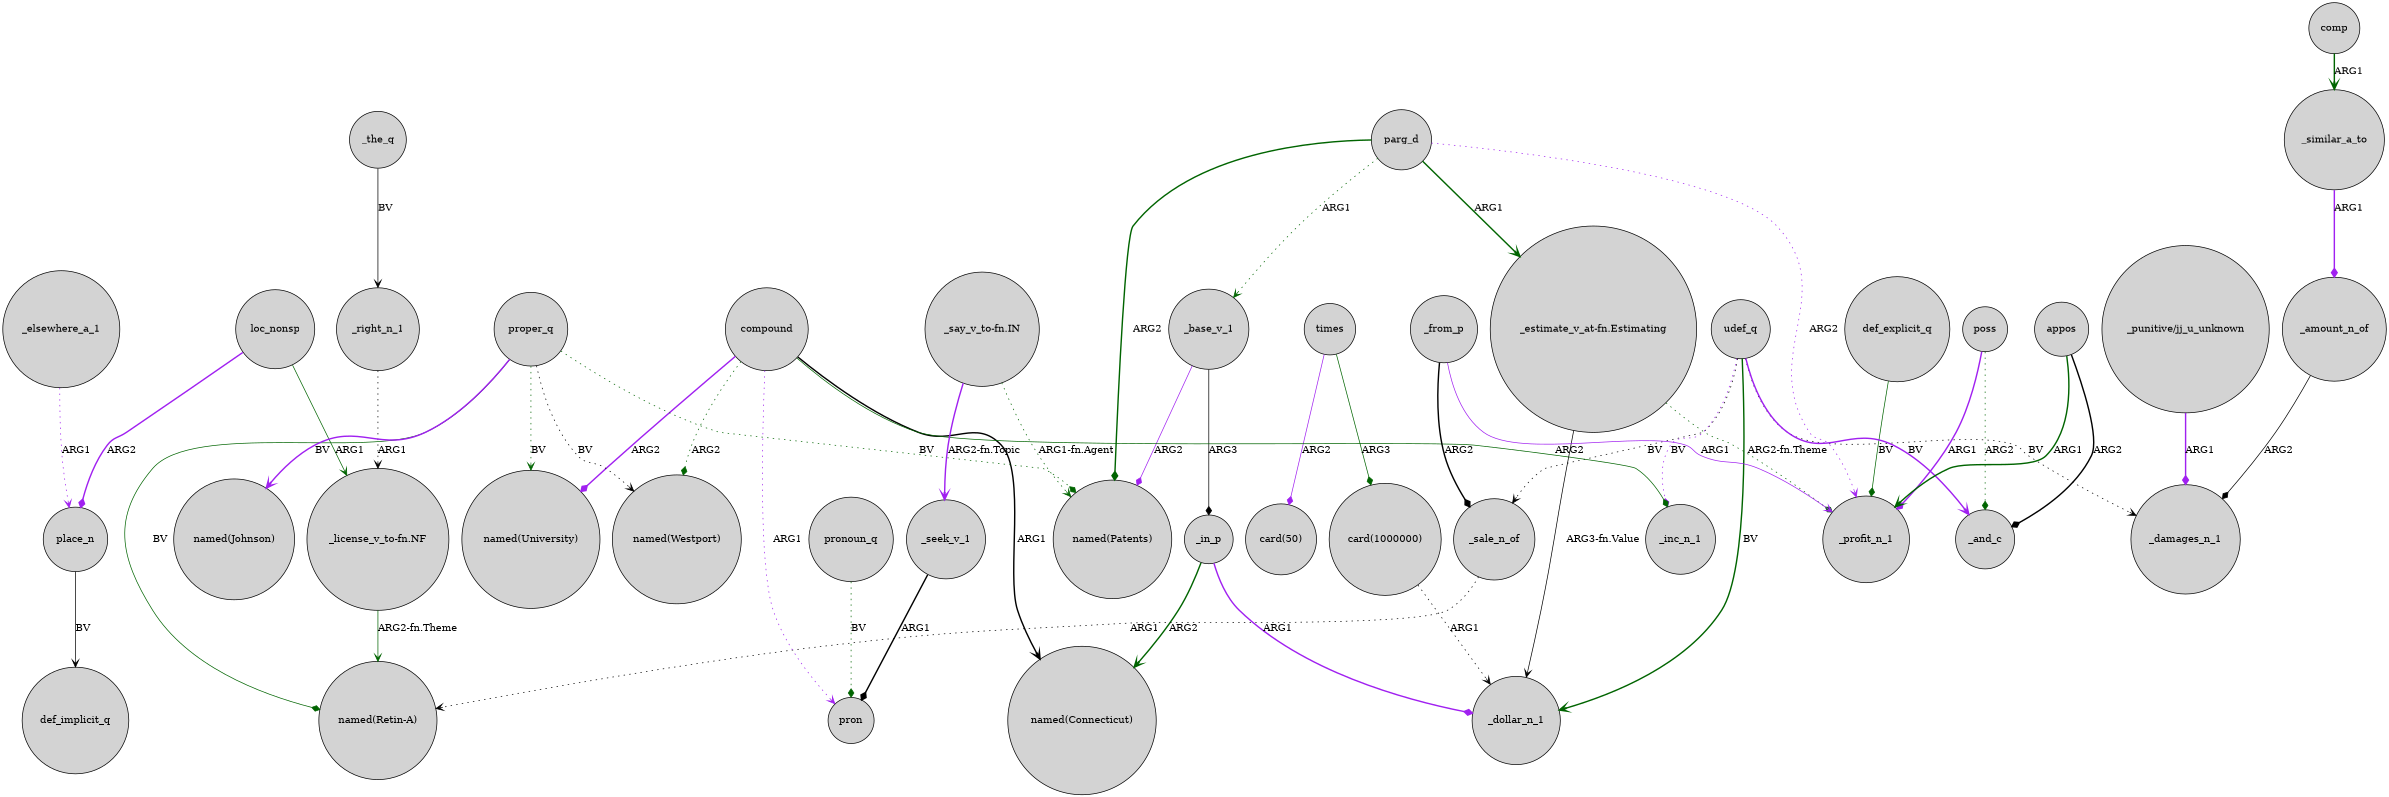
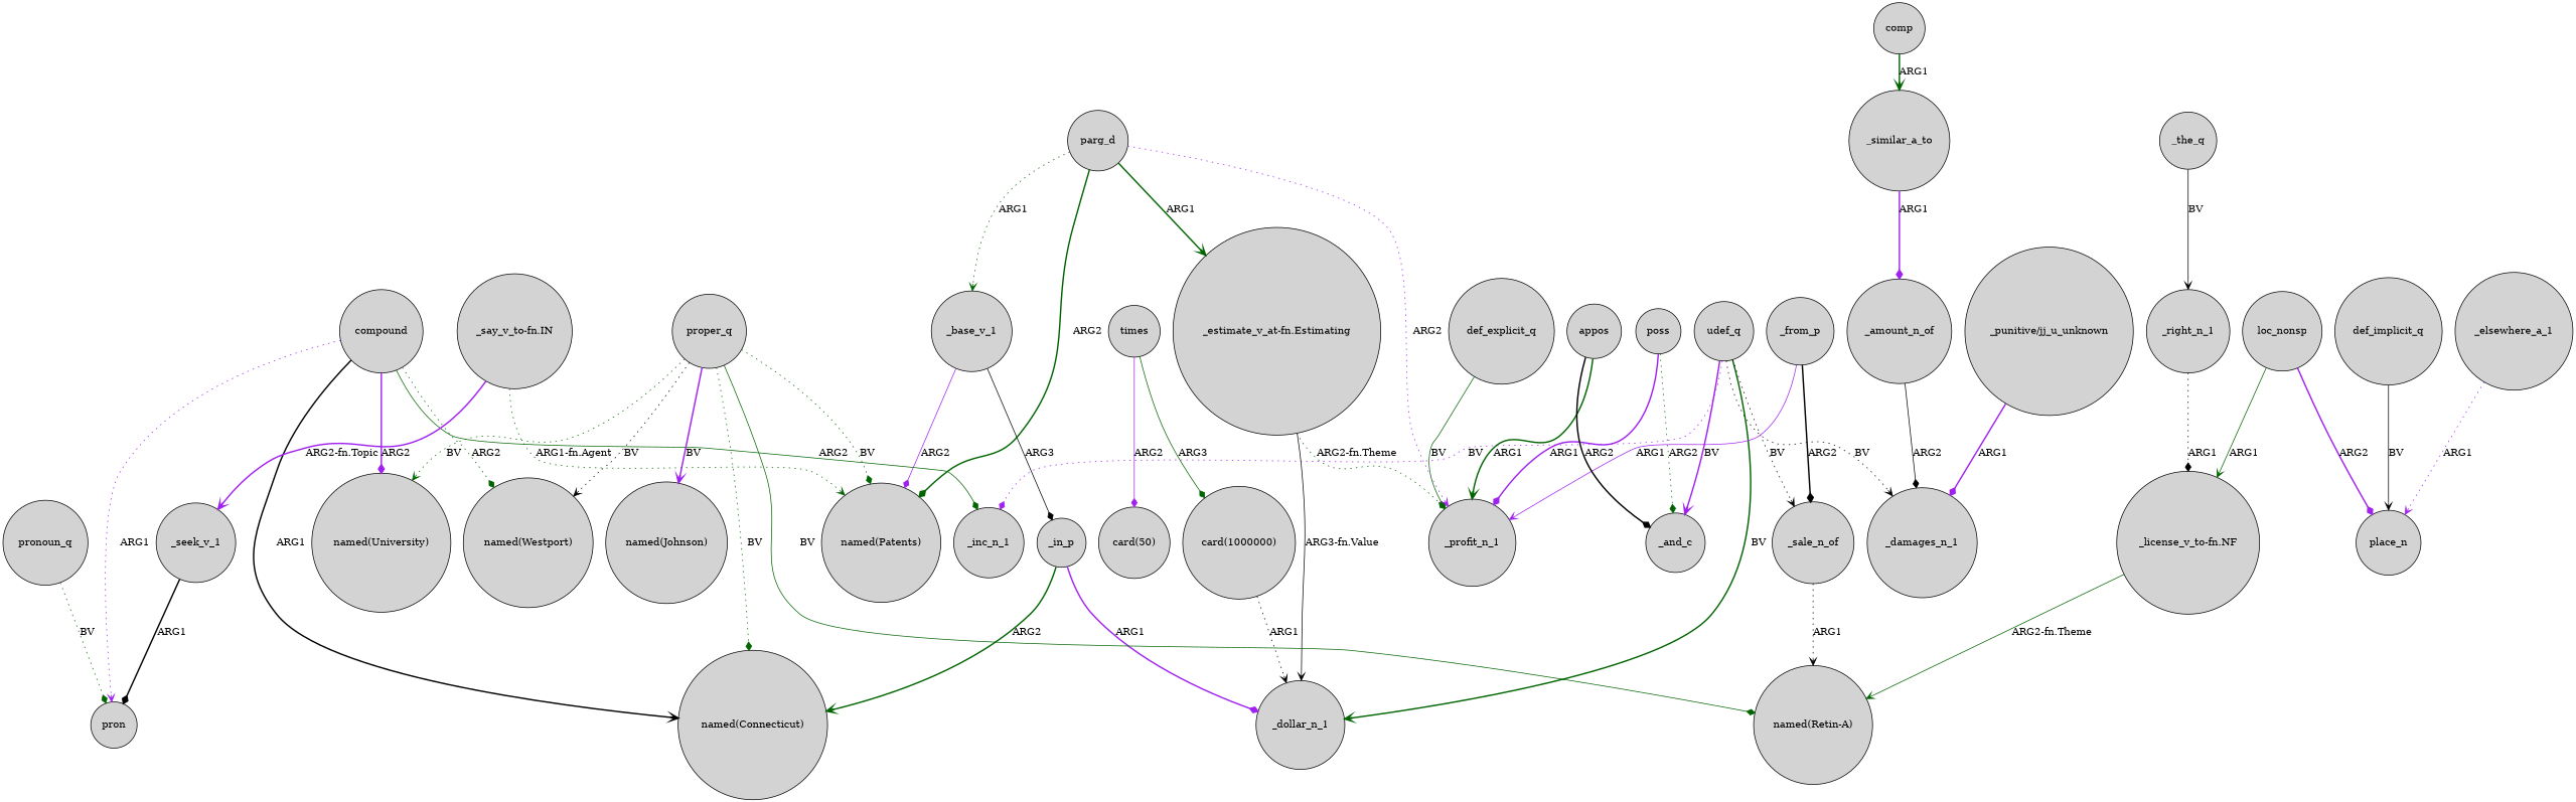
  digraph {
    node [shape=circle style=filled]
    edge [arrowhead=diamond color=darkgreen style=dotted]
    _right_n_1
    "_license_v_to-fn.NF"
    "named(Retin-A)"
    _base_v_1
    "named(Patents)"
    _in_p
    _dollar_n_1
    "named(Connecticut)"
    times
    "card(50)"
    "card(1000000)"
    _sale_n_of
    _amount_n_of
    _damages_n_1
    comp
    _similar_a_to
    "_punitive/jj_u_unknown"
    def_explicit_q
    _profit_n_1
    udef_q
    _inc_n_1
    _and_c
    compound
    "named(University)"
    "named(Westport)"
    pron
    poss
    parg_d
    "_estimate_v_at-fn.Estimating"
    _from_p
    def_implicit_q
    place_n
    appos
    loc_nonsp
    pronoun_q
    _elsewhere_a_1
    proper_q
    "named(Johnson)"
    "_say_v_to-fn.IN"
    _seek_v_1
    _the_q
-   _right_n_1 -> "_license_v_to-fn.NF" [arrowhead=vee color=black label=ARG1]
+   _right_n_1 -> "_license_v_to-fn.NF" [color=black label=ARG1]
    "_license_v_to-fn.NF" -> "named(Retin-A)" [arrowhead=vee label="ARG2-fn.Theme" style=solid]
    _base_v_1 -> "named(Patents)" [color=purple label=ARG2 style=solid]
    _base_v_1 -> _in_p [color=black label=ARG3 style=solid]
    _in_p -> _dollar_n_1 [color=purple label=ARG1 style=bold]
    _in_p -> "named(Connecticut)" [arrowhead=vee label=ARG2 style=bold]
    times -> "card(50)" [color=purple label=ARG2 style=solid]
    times -> "card(1000000)" [label=ARG3 style=solid]
    "card(1000000)" -> _dollar_n_1 [arrowhead=vee color=black label=ARG1]
    _sale_n_of -> "named(Retin-A)" [arrowhead=vee color=black label=ARG1]
    _amount_n_of -> _damages_n_1 [color=black label=ARG2 style=solid]
    comp -> _similar_a_to [arrowhead=vee label=ARG1 style=bold]
    _similar_a_to -> _amount_n_of [color=purple label=ARG1 style=bold]
    "_punitive/jj_u_unknown" -> _damages_n_1 [color=purple label=ARG1 style=bold]
    def_explicit_q -> _profit_n_1 [label=BV style=solid]
    udef_q -> _dollar_n_1 [arrowhead=vee label=BV style=bold]
    udef_q -> _sale_n_of [arrowhead=vee color=black label=BV]
    udef_q -> _damages_n_1 [arrowhead=vee color=black label=BV]
    udef_q -> _inc_n_1 [color=purple label=BV]
    udef_q -> _and_c [arrowhead=vee color=purple label=BV style=bold]
    compound -> "named(Connecticut)" [arrowhead=vee color=black label=ARG1 style=bold]
    compound -> _inc_n_1 [label=ARG2 style=solid]
    compound -> "named(University)" [color=purple label=ARG2 style=bold]
    compound -> "named(Westport)" [label=ARG2]
    compound -> pron [arrowhead=vee color=purple label=ARG1]
    poss -> _profit_n_1 [color=purple label=ARG1 style=bold]
    poss -> _and_c [label=ARG2]
    parg_d -> _base_v_1 [arrowhead=vee label=ARG1]
    parg_d -> "named(Patents)" [label=ARG2 style=bold]
    parg_d -> _profit_n_1 [arrowhead=vee color=purple label=ARG2]
    parg_d -> "_estimate_v_at-fn.Estimating" [arrowhead=vee label=ARG1 style=bold]
    "_estimate_v_at-fn.Estimating" -> _dollar_n_1 [arrowhead=vee color=black label="ARG3-fn.Value" style=solid]
    "_estimate_v_at-fn.Estimating" -> _profit_n_1 [label="ARG2-fn.Theme"]
    _from_p -> _sale_n_of [color=black label=ARG2 style=bold]
    _from_p -> _profit_n_1 [arrowhead=vee color=purple label=ARG1 style=solid]
-   place_n -> def_implicit_q [arrowhead=vee color=black label=BV style=solid]
+   def_implicit_q -> place_n [arrowhead=vee color=black label=BV style=solid]
    appos -> _profit_n_1 [arrowhead=vee label=ARG1 style=bold]
    appos -> _and_c [color=black label=ARG2 style=bold]
    loc_nonsp -> "_license_v_to-fn.NF" [arrowhead=vee label=ARG1 style=solid]
    loc_nonsp -> place_n [color=purple label=ARG2 style=bold]
    pronoun_q -> pron [label=BV]
    _elsewhere_a_1 -> place_n [arrowhead=vee color=purple label=ARG1]
    proper_q -> "named(Retin-A)" [label=BV style=solid]
    proper_q -> "named(Patents)" [label=BV]
+   proper_q -> "named(Connecticut)" [label=BV]
    proper_q -> "named(University)" [arrowhead=vee label=BV]
    proper_q -> "named(Westport)" [arrowhead=vee color=black label=BV]
    proper_q -> "named(Johnson)" [arrowhead=vee color=purple label=BV style=bold]
    "_say_v_to-fn.IN" -> "named(Patents)" [arrowhead=vee label="ARG1-fn.Agent"]
    "_say_v_to-fn.IN" -> _seek_v_1 [arrowhead=vee color=purple label="ARG2-fn.Topic" style=bold]
    _seek_v_1 -> pron [color=black label=ARG1 style=bold]
    _the_q -> _right_n_1 [arrowhead=vee color=black label=BV style=solid]
  }
